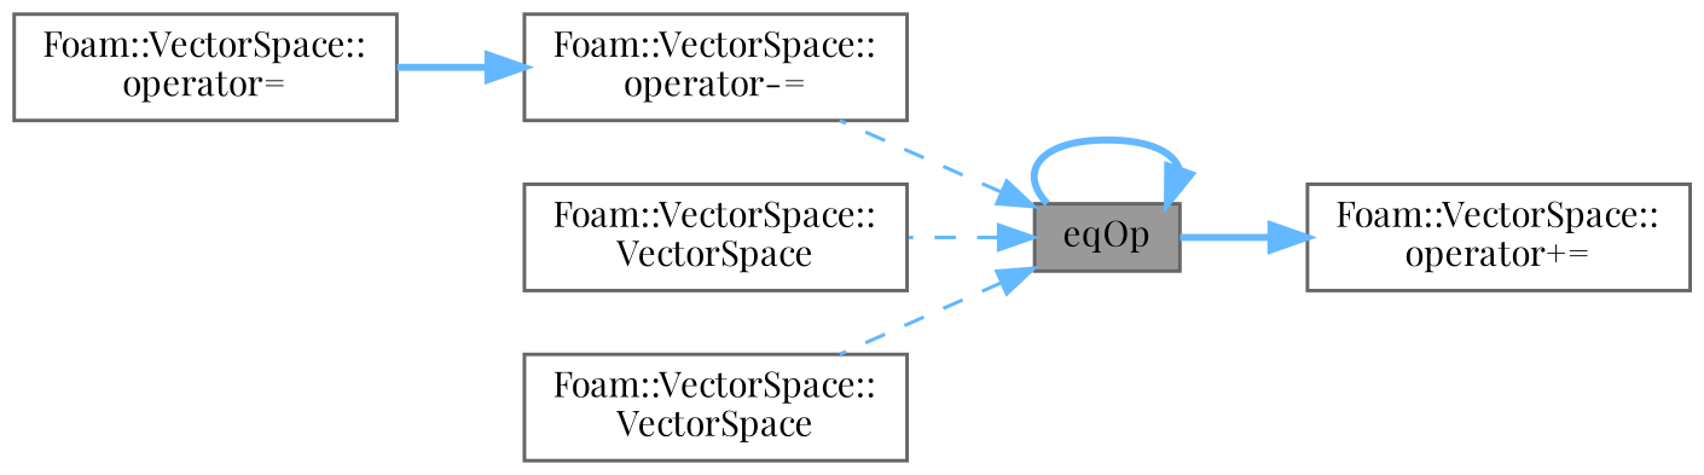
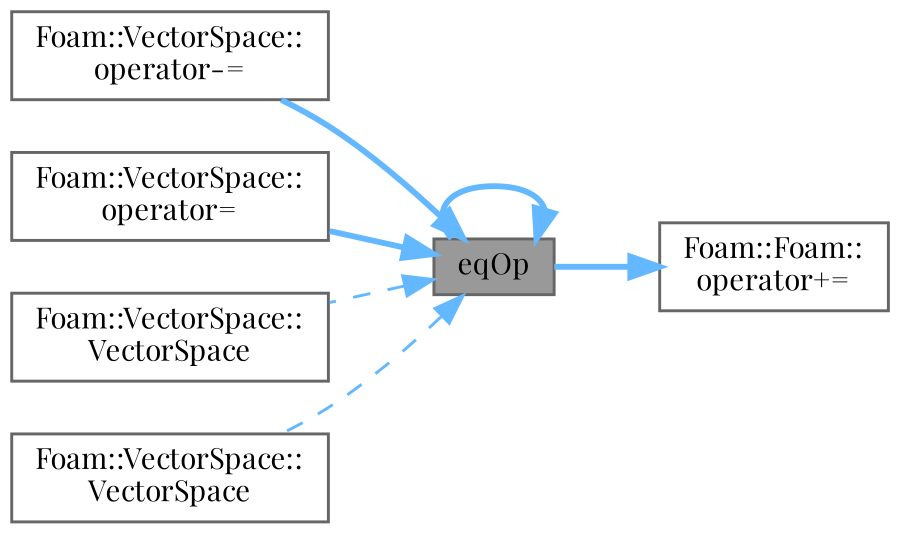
  digraph {
    fontname="Playfair Display"
    rankdir=RL
    node [color=grey40 fillcolor=white fontname="Playfair Display" fontsize=10 shape=box style=filled]
    edge [color=steelblue1 dir=back fontname="Playfair Display" fontsize=10 labelfontname=Helvetica labelfontsize=10 style=bold]
    n1 [color=gray40 fillcolor=grey60 fontcolor=black height=0.2 label=eqOp width=0.4]
    n2 [height=0.2 label="Foam::VectorSpace::\loperator-=" width=0.4]
    n3 [height=0.2 label="Foam::VectorSpace::\loperator=" width=0.4]
    n4 [height=0.2 label="Foam::VectorSpace::\lVectorSpace" width=0.4]
    n5 [height=0.2 label="Foam::VectorSpace::\lVectorSpace" width=0.4]
-   n6 [height=0.2 label="Foam::VectorSpace::\loperator+=" width=0.4]
+   n6 [height=0.2 label="Foam::Foam::\loperator+=" width=0.4]
    n1 -> n1
-   n1 -> n2 [style=dashed]
-   n2 -> n3
+   n1 -> n2
+   n1 -> n3
    n1 -> n4 [style=dashed]
    n1 -> n5 [style=dashed]
    n6 -> n1
  }
